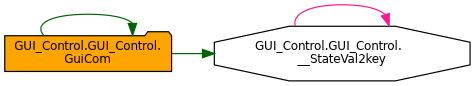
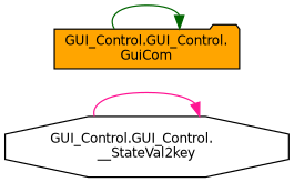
  digraph {
    rankdir=RL
    node [color=black fontname=Helvetica fontsize=10 style=filled]
    edge [color=darkgreen dir=back fontname=Helvetica fontsize=10 labelfontname=Helvetica labelfontsize=10 style=solid]
    n1 [fillcolor=white fontcolor=black height=0.2 label="GUI_Control.GUI_Control.\l__StateVal2key" shape=octagon width=0.4]
    n2 [fillcolor=orange height=0.2 label="GUI_Control.GUI_Control.\lGuiCom" shape=folder width=0.4]
    n1 -> n1 [color=deeppink]
-   n1 -> n2
    n2 -> n2
  }
